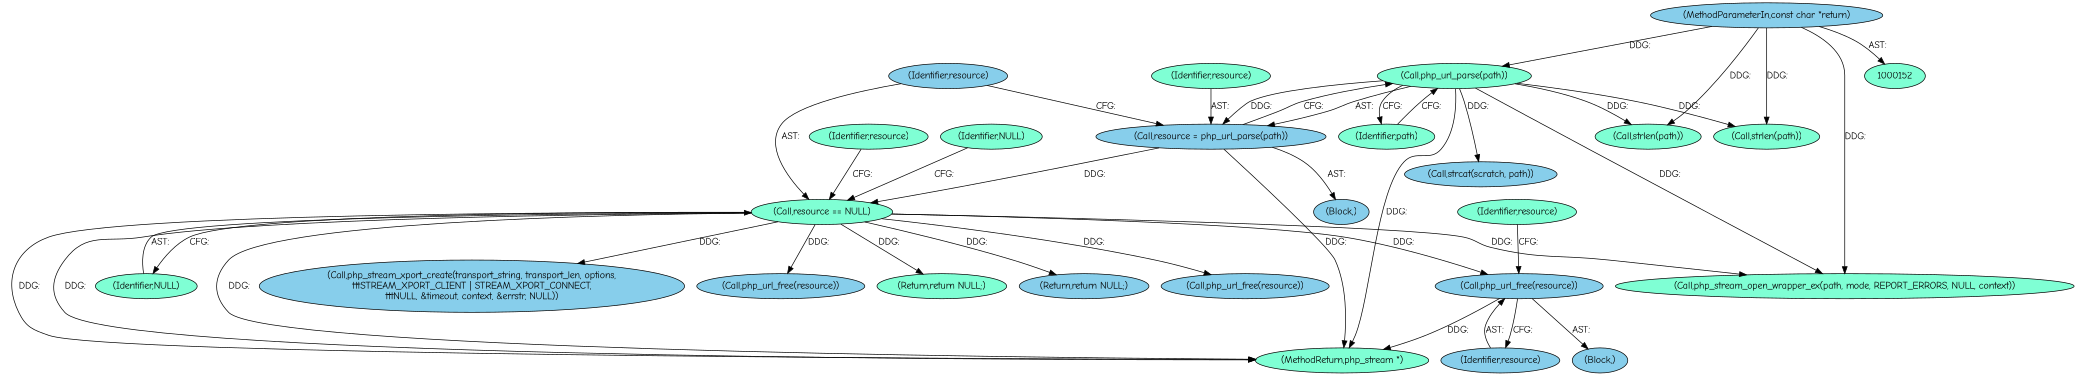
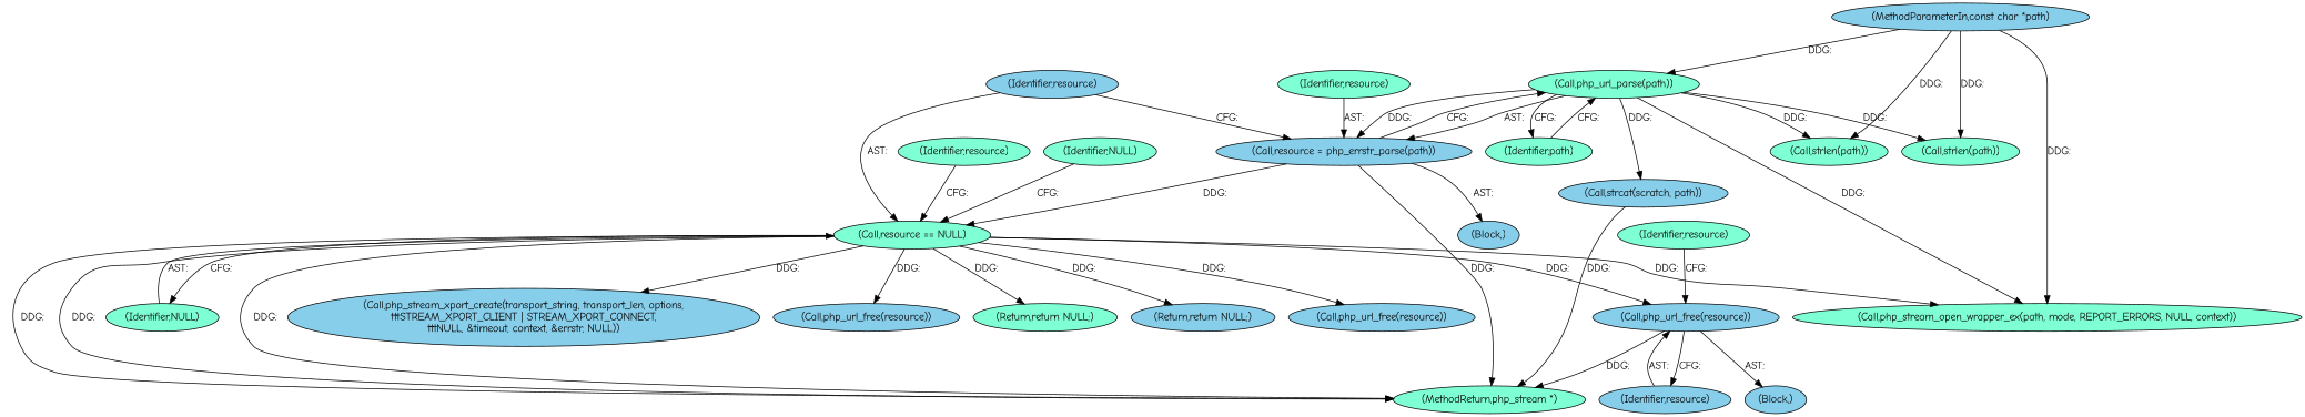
  digraph {
    fontname="Comic Neue"
    node [fillcolor=aquamarine fontname="Comic Neue" style=filled]
    edge [fontname="Comic Neue"]
    n1 [fillcolor=skyblue label="(Call,php_url_free(resource))"]
    n2 [fillcolor=skyblue label="(Block,)"]
    n3 [label="(MethodReturn,php_stream *)"]
    n4 [fillcolor=skyblue label="(Identifier,resource)"]
    n5 [label="(Call,resource == NULL)"]
    n6 [label="(Call,php_stream_open_wrapper_ex(path, mode, REPORT_ERRORS, NULL, context))"]
    n7 [label="(Identifier,NULL)"]
    n8 [fillcolor=skyblue label="(Call,php_stream_xport_create(transport_string, transport_len, options,\n\t\t\tSTREAM_XPORT_CLIENT | STREAM_XPORT_CONNECT,\n\t\t\tNULL, &timeout, context, &errstr, NULL))"]
    n9 [fillcolor=skyblue label="(Call,php_url_free(resource))"]
    n10 [label="(Return,return NULL;)"]
    n11 [fillcolor=skyblue label="(Return,return NULL;)"]
    n12 [fillcolor=skyblue label="(Call,php_url_free(resource))"]
-   n13 [fillcolor=skyblue label="(Call,resource = php_url_parse(path))"]
+   n13 [fillcolor=skyblue label="(Call,resource = php_errstr_parse(path))"]
    n14 [label="(Call,php_url_parse(path))"]
    n15 [fillcolor=skyblue label="(Block,)"]
    n16 [label="(Call,strlen(path))"]
    n17 [fillcolor=skyblue label="(Call,strcat(scratch, path))"]
    n18 [label="(Identifier,path)"]
    n19 [label="(Call,strlen(path))"]
-   n20 [fillcolor=skyblue label="(MethodParameterIn,const char *return)"]
-   1000152
+   n20 [fillcolor=skyblue label="(MethodParameterIn,const char *path)"]
    n22 [fillcolor=skyblue label="(Identifier,resource)"]
    n23 [label="(Identifier,resource)"]
    n24 [label="(Identifier,NULL)"]
    n25 [label="(Identifier,resource)"]
    n26 [label="(Identifier,resource)"]
    n1 -> n2 [label="AST: "]
    n1 -> n3 [label="DDG: "]
    n1 -> n4 [label="CFG: "]
    n4 -> n1 [label="AST: "]
    n5 -> n1 [label="DDG: "]
    n5 -> n3 [label="DDG: "]
    n5 -> n3 [label="DDG: "]
    n5 -> n3 [label="DDG: "]
    n5 -> n6 [label="DDG: "]
    n5 -> n7 [label="CFG: "]
    n5 -> n8 [label="DDG: "]
    n5 -> n9 [label="DDG: "]
    n5 -> n10 [label="DDG: "]
    n5 -> n11 [label="DDG: "]
    n5 -> n12 [label="DDG: "]
    n7 -> n5 [label="AST: "]
    n13 -> n3 [label="DDG: "]
    n13 -> n5 [label="DDG: "]
    n13 -> n14 [label="CFG: "]
    n13 -> n15 [label="AST: "]
-   n14 -> n3 [label="DDG: "]
+   n17 -> n3 [label="DDG: "]
    n14 -> n6 [label="DDG: "]
    n14 -> n13 [label="AST: "]
    n14 -> n13 [label="DDG: "]
    n14 -> n16 [label="DDG: "]
    n14 -> n17 [label="DDG: "]
    n14 -> n18 [label="CFG: "]
    n14 -> n19 [label="DDG: "]
    n18 -> n14 [label="CFG: "]
    n20 -> n6 [label="DDG: "]
    n20 -> n14 [label="DDG: "]
    n20 -> n16 [label="DDG: "]
    n20 -> n19 [label="DDG: "]
-   n20 -> 1000152 [label="AST: "]
    n22 -> n5 [label="AST: "]
    n22 -> n13 [label="CFG: "]
    n23 -> n5 [label="CFG: "]
    n24 -> n5 [label="CFG: "]
    n25 -> n1 [label="CFG: "]
    n26 -> n13 [label="AST: "]
  }
